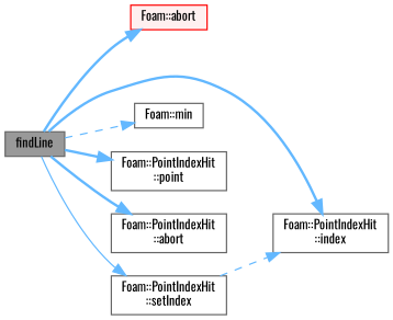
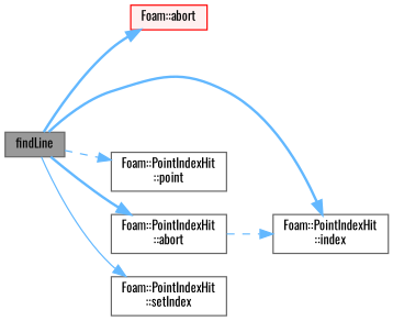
  digraph {
    fontname=Oswald
    rankdir=LR
    node [color=grey40 fillcolor=white fontname=Oswald fontsize=10 shape=box style=filled]
    edge [color=steelblue1 fontname=Oswald fontsize=10 labelfontname=Helvetica labelfontsize=10 style=bold]
    n1 [color=gray40 fillcolor=grey60 fontcolor=black height=0.2 label=findLine width=0.4]
    n2 [color=red fillcolor="#FFF0F0" height=0.2 label="Foam::abort" width=0.4]
    n3 [height=0.2 label="Foam::PointIndexHit\l::index" width=0.4]
-   n4 [height=0.2 label="Foam::min" width=0.4]
    n5 [height=0.2 label="Foam::PointIndexHit\l::point" width=0.4]
    n6 [height=0.2 label="Foam::PointIndexHit\l::abort" width=0.4]
    n7 [height=0.2 label="Foam::PointIndexHit\l::setIndex" width=0.4]
    n1 -> n2
    n1 -> n3
-   n1 -> n4 [style=dashed]
-   n1 -> n5
+   n1 -> n5 [style=dashed]
    n1 -> n6
    n1 -> n7 [style=solid]
-   n7 -> n3 [style=dashed]
+   n6 -> n3 [style=dashed]
  }
